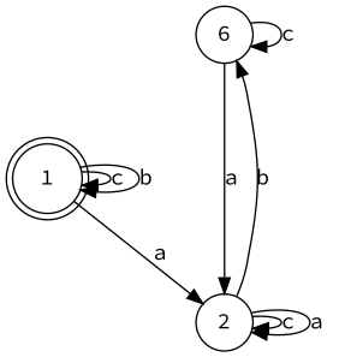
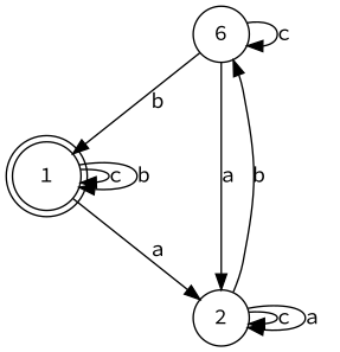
  digraph {
    fontname="Source Code Pro"
    node [fontname="Source Code Pro" shape=circle]
    edge [fontname="Source Code Pro"]
    n1 [label=6]
    n2 [label=1 shape=doublecircle]
    n3 [label=2]
    n1 -> n1 [label=c]
+   n1 -> n2 [label=b]
    n1 -> n3 [label=a]
    n2 -> n2 [label=c]
    n2 -> n2 [label=b]
    n2 -> n3 [label=a]
    n3 -> n1 [label=b]
    n3 -> n3 [label=c]
    n3 -> n3 [label=a]
  }
